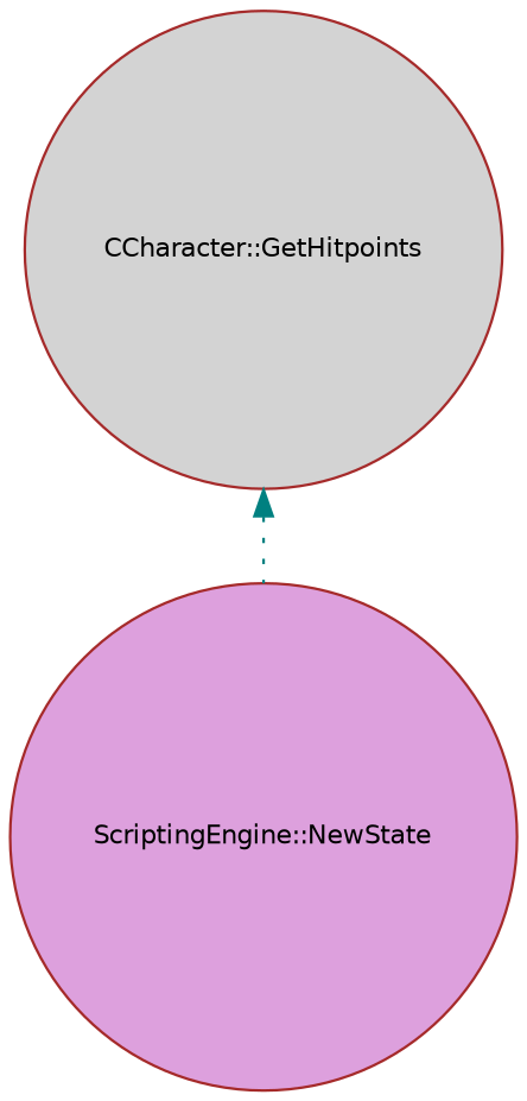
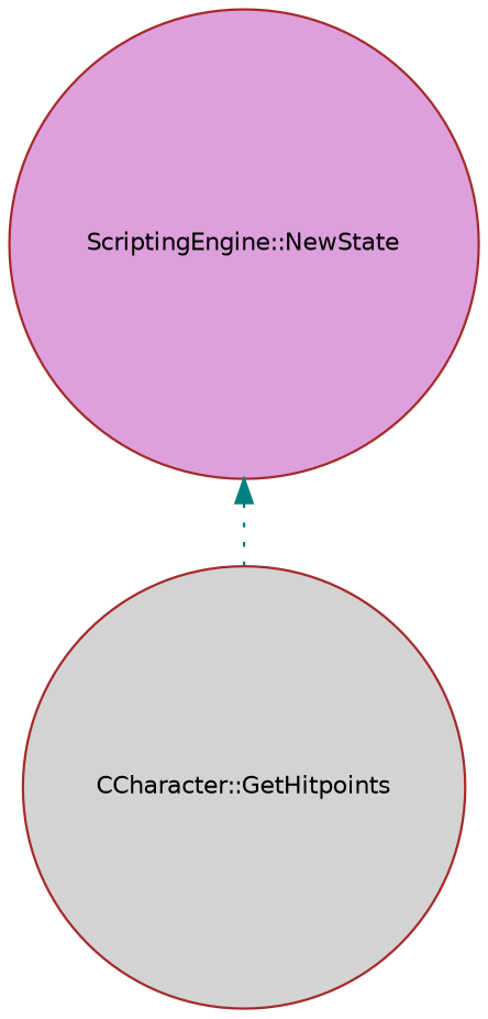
  digraph {
    rankdir=TB
    node [color=brown fontname=Helvetica fontsize=10 shape=circle style=filled]
    n1 [fillcolor=lightgrey fontcolor=black height=0.2 label="CCharacter::GetHitpoints" width=0.4]
    n2 [fillcolor=plum height=0.2 label="ScriptingEngine::NewState" width=0.4]
-   n1 -> n2 [color=teal dir=back fontname=Helvetica fontsize=10 labelfontname=Helvetica labelfontsize=10 style=dotted]
+   n2 -> n1 [color=teal dir=back fontname=Helvetica fontsize=10 labelfontname=Helvetica labelfontsize=10 style=dotted]
  }
